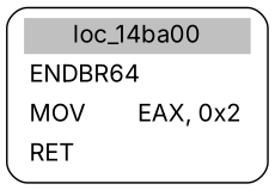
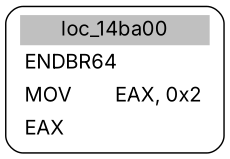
  digraph {
    fontname=Inter
-   n1 [fontname=Inter label=<<table border="0" cellborder="0" cellpadding="3"><tr><td align="center" colspan="2" bgcolor="grey">loc_14ba00</td></tr><tr><td align="left">ENDBR64    </td></tr><tr><td align="left">MOV        EAX, 0x2</td></tr><tr><td align="left">RET        </td></tr></table>> shape=Mrecord]
+   n1 [fontname=Inter label=<<table border="0" cellborder="0" cellpadding="3"><tr><td align="center" colspan="2" bgcolor="grey">loc_14ba00</td></tr><tr><td align="left">ENDBR64    </td></tr><tr><td align="left">MOV        EAX, 0x2</td></tr><tr><td align="left">EAX        </td></tr></table>> shape=Mrecord]
  }
